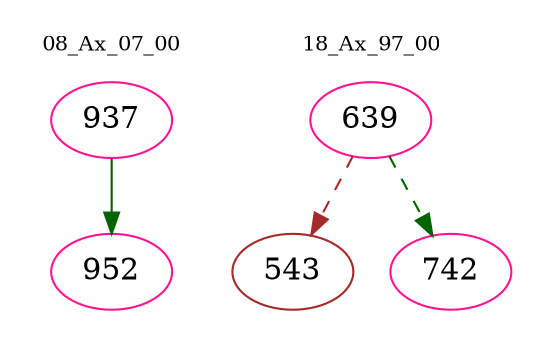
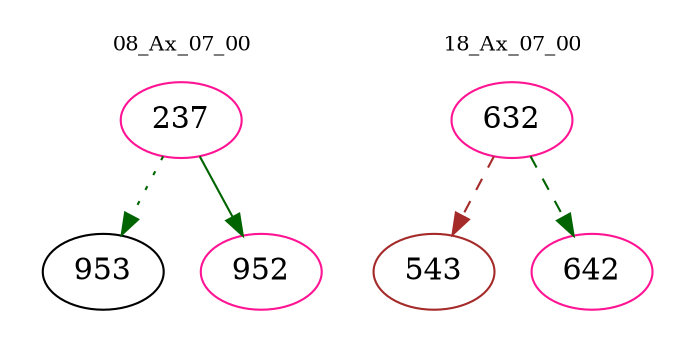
  digraph {
    node [color=deeppink]
    edge [color=darkgreen style=dashed]
-   n1 [label=937]
+   n1 [label=237]
+   n2 [color=black label=953]
    n3 [label=952]
-   n4 [label=639]
+   n4 [label=632]
    n5 [color=brown label=543]
-   n6 [label=742]
+   n6 [label=642]
    subgraph cluster_1 {
      color=white
      fontsize=10
      label="08_Ax_07_00"
      n1
+     n2
      n3
    }
    subgraph cluster_2 {
      color=white
      fontsize=10
-     label="18_Ax_97_00"
+     label="18_Ax_07_00"
      n4
      n5
      n6
    }
+   n1 -> n2 [style=dotted]
    n1 -> n3 [style=solid]
    n4 -> n5 [color=brown]
    n4 -> n6
  }
